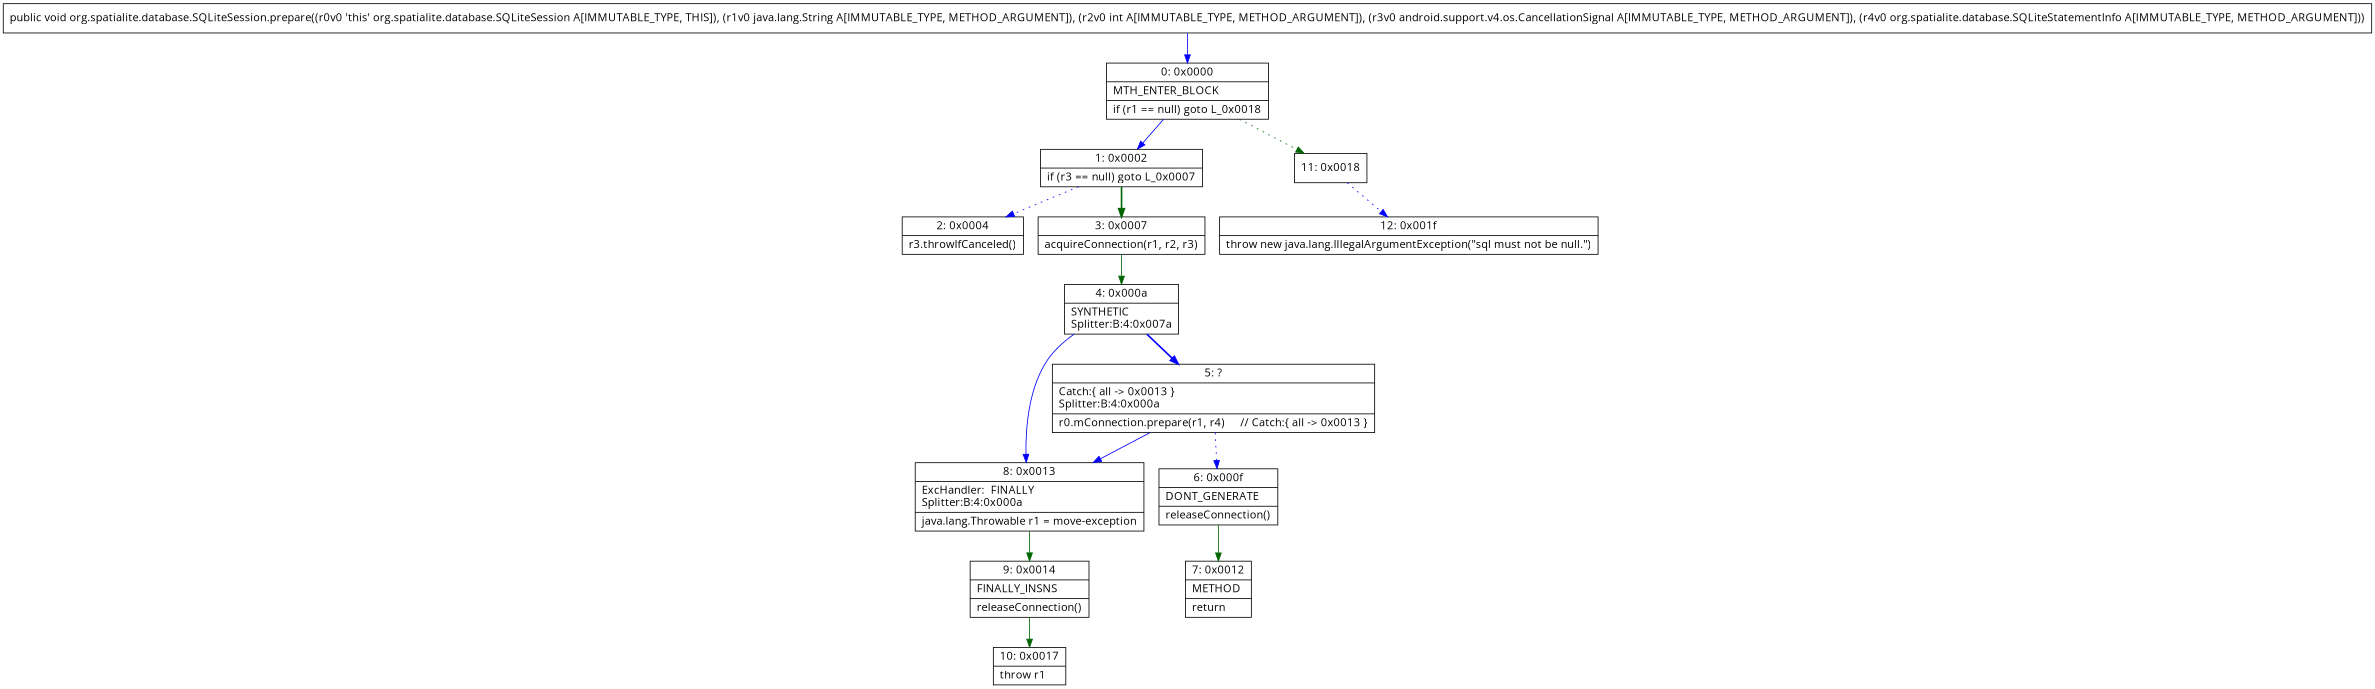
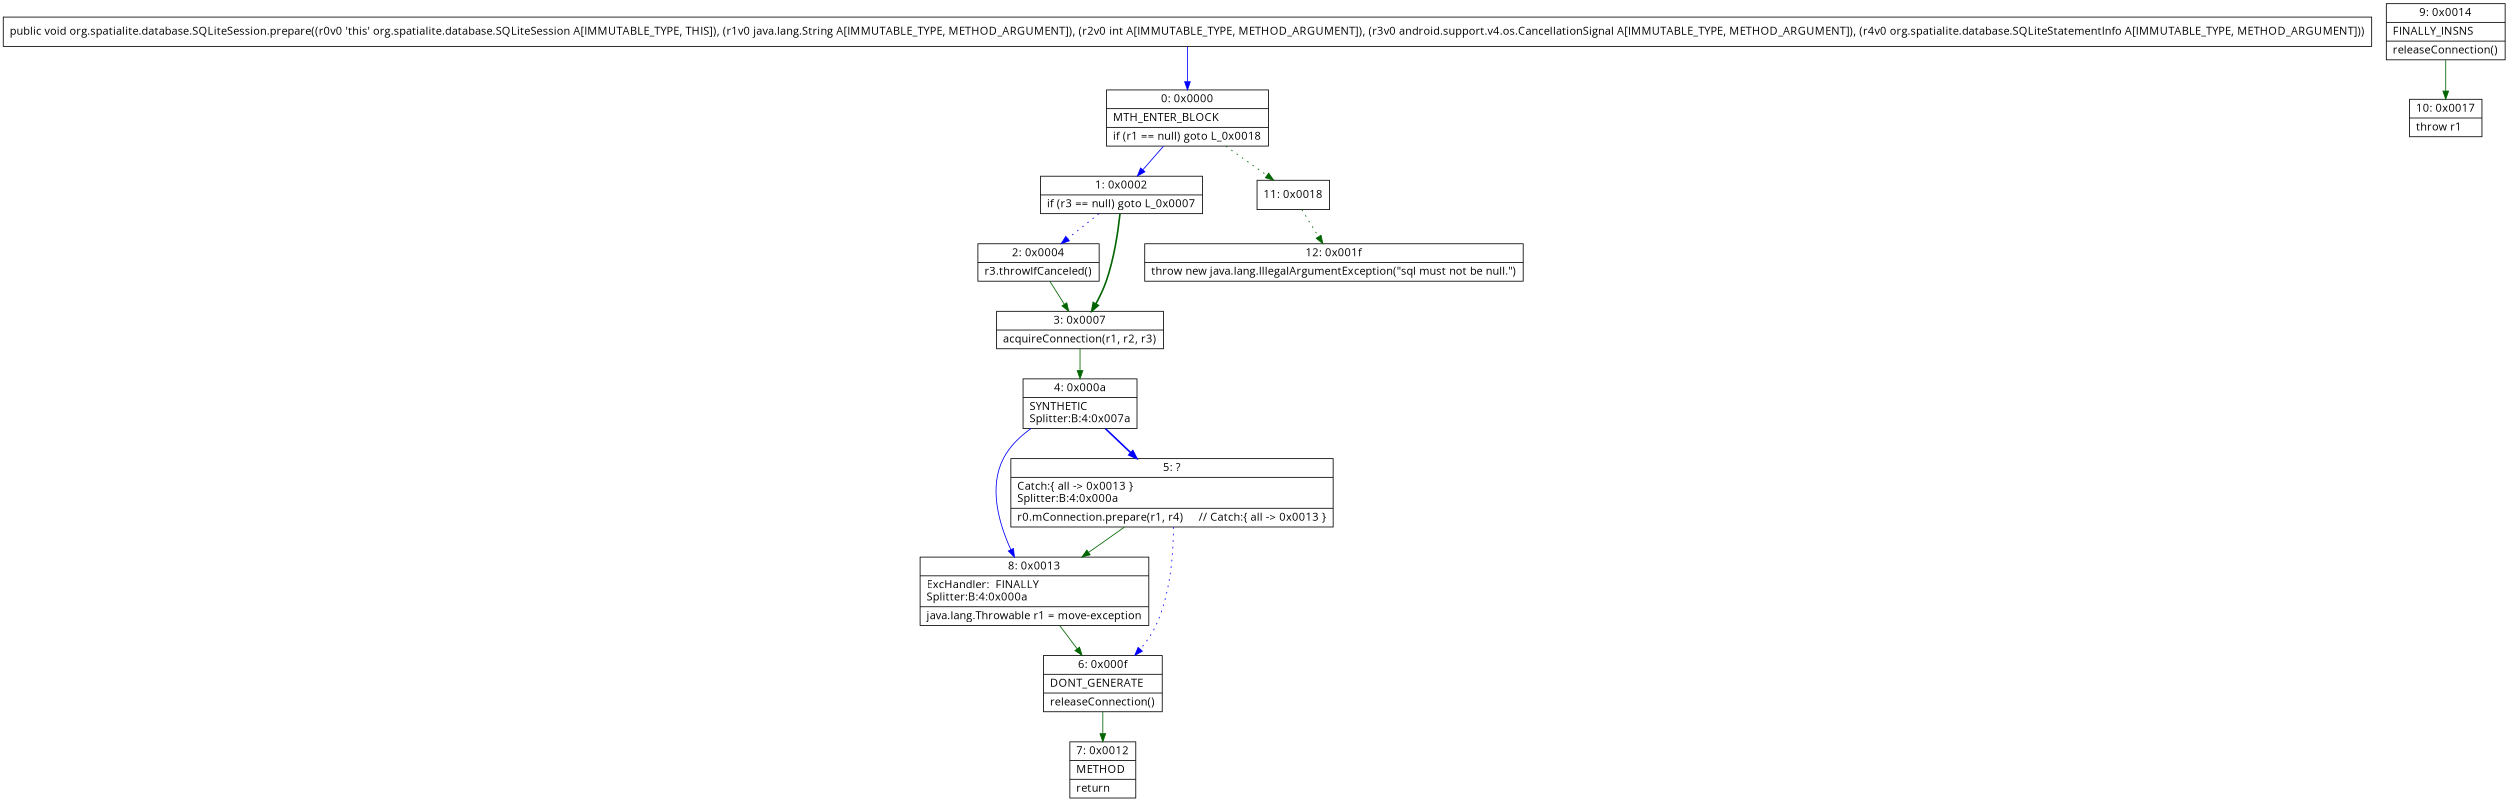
  digraph {
    fontname="Open Sans"
    node [fontname="Open Sans" shape=record]
    edge [color=darkgreen fontname="Open Sans" style=solid]
    n1 [label="{0\:\ 0x0000|MTH_ENTER_BLOCK\l|if (r1 == null) goto L_0x0018\l}"]
    n2 [label="{1\:\ 0x0002|if (r3 == null) goto L_0x0007\l}"]
    n3 [label="{11\:\ 0x0018}"]
    n4 [label="{2\:\ 0x0004|r3.throwIfCanceled()\l}"]
    n5 [label="{3\:\ 0x0007|acquireConnection(r1, r2, r3)\l}"]
    n6 [label="{12\:\ 0x001f|throw new java.lang.IllegalArgumentException(\"sql must not be null.\")\l}"]
    n7 [label="{4\:\ 0x000a|SYNTHETIC\lSplitter:B:4:0x007a\l}"]
    n8 [label="{5\:\ ?|Catch:\{ all \-\> 0x0013 \}\lSplitter:B:4:0x000a\l|r0.mConnection.prepare(r1, r4)     \/\/ Catch:\{ all \-\> 0x0013 \}\l}"]
    n9 [label="{8\:\ 0x0013|ExcHandler:  FINALLY\lSplitter:B:4:0x000a\l|java.lang.Throwable r1 = move\-exception\l}"]
    n10 [label="{6\:\ 0x000f|DONT_GENERATE\l|releaseConnection()\l}"]
    n11 [label="{9\:\ 0x0014|FINALLY_INSNS\l|releaseConnection()\l}"]
    n12 [label="{7\:\ 0x0012|METHOD\l|return\l}"]
    n13 [label="{10\:\ 0x0017|throw r1\l}"]
    n14 [label="{public void org.spatialite.database.SQLiteSession.prepare((r0v0 'this' org.spatialite.database.SQLiteSession A[IMMUTABLE_TYPE, THIS]), (r1v0 java.lang.String A[IMMUTABLE_TYPE, METHOD_ARGUMENT]), (r2v0 int A[IMMUTABLE_TYPE, METHOD_ARGUMENT]), (r3v0 android.support.v4.os.CancellationSignal A[IMMUTABLE_TYPE, METHOD_ARGUMENT]), (r4v0 org.spatialite.database.SQLiteStatementInfo A[IMMUTABLE_TYPE, METHOD_ARGUMENT])) }"]
    n1 -> n2 [color=blue]
    n1 -> n3 [style=dotted]
    n2 -> n4 [color=blue style=dotted]
    n2 -> n5 [style=bold]
-   n3 -> n6 [color=blue style=dotted]
+   n3 -> n6 [style=dotted]
+   n4 -> n5
    n5 -> n7
    n7 -> n8 [color=blue style=bold]
    n7 -> n9 [color=blue]
-   n8 -> n9 [color=blue]
+   n8 -> n9
    n8 -> n10 [color=blue style=dotted]
-   n9 -> n11
+   n9 -> n10
    n10 -> n12
    n11 -> n13
    n14 -> n1 [color=blue]
  }
